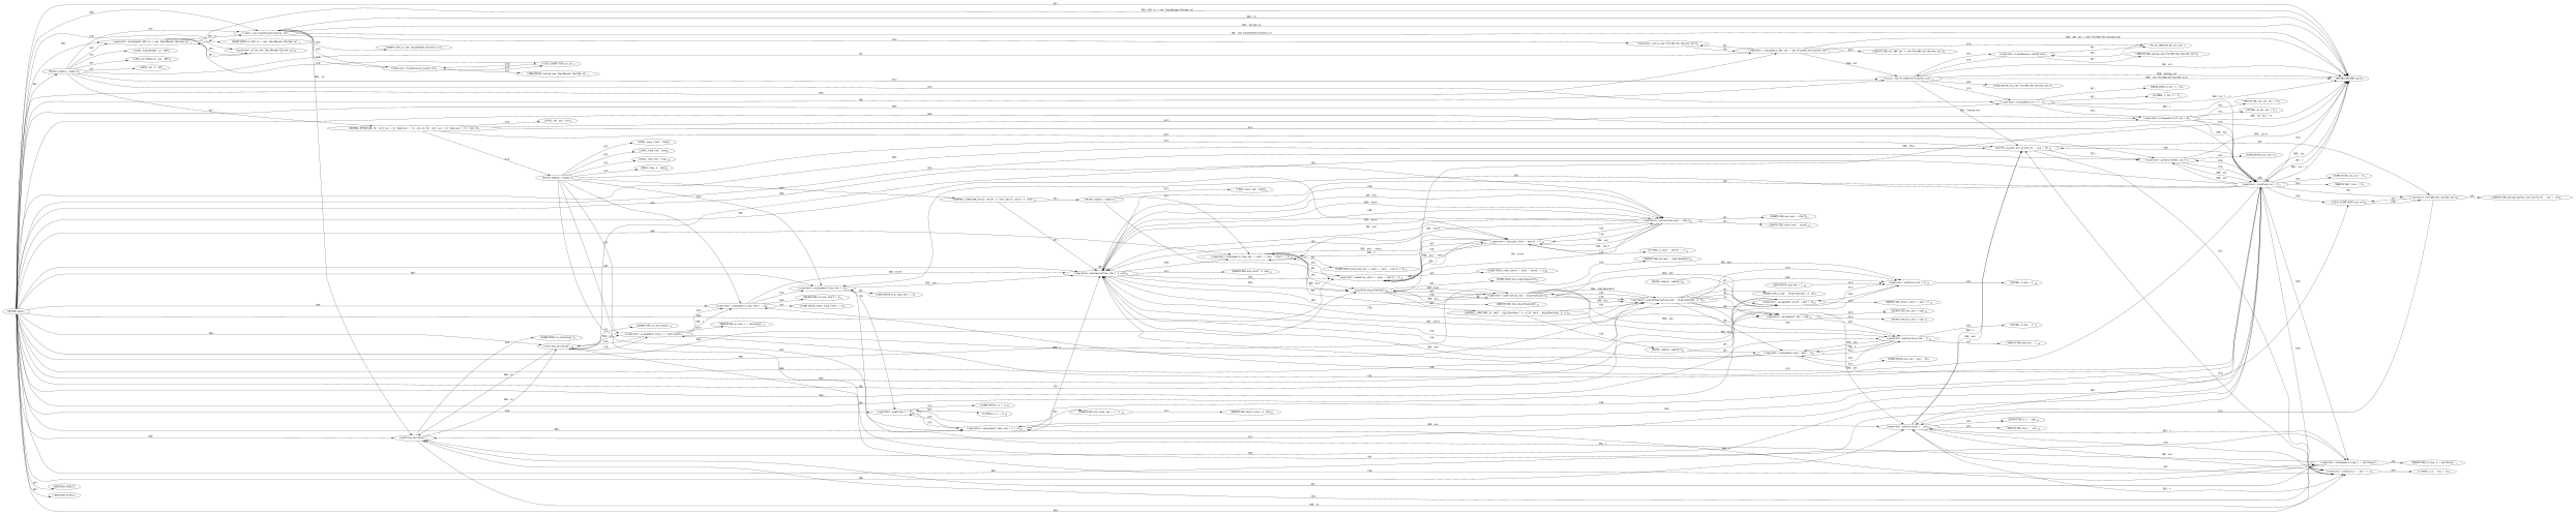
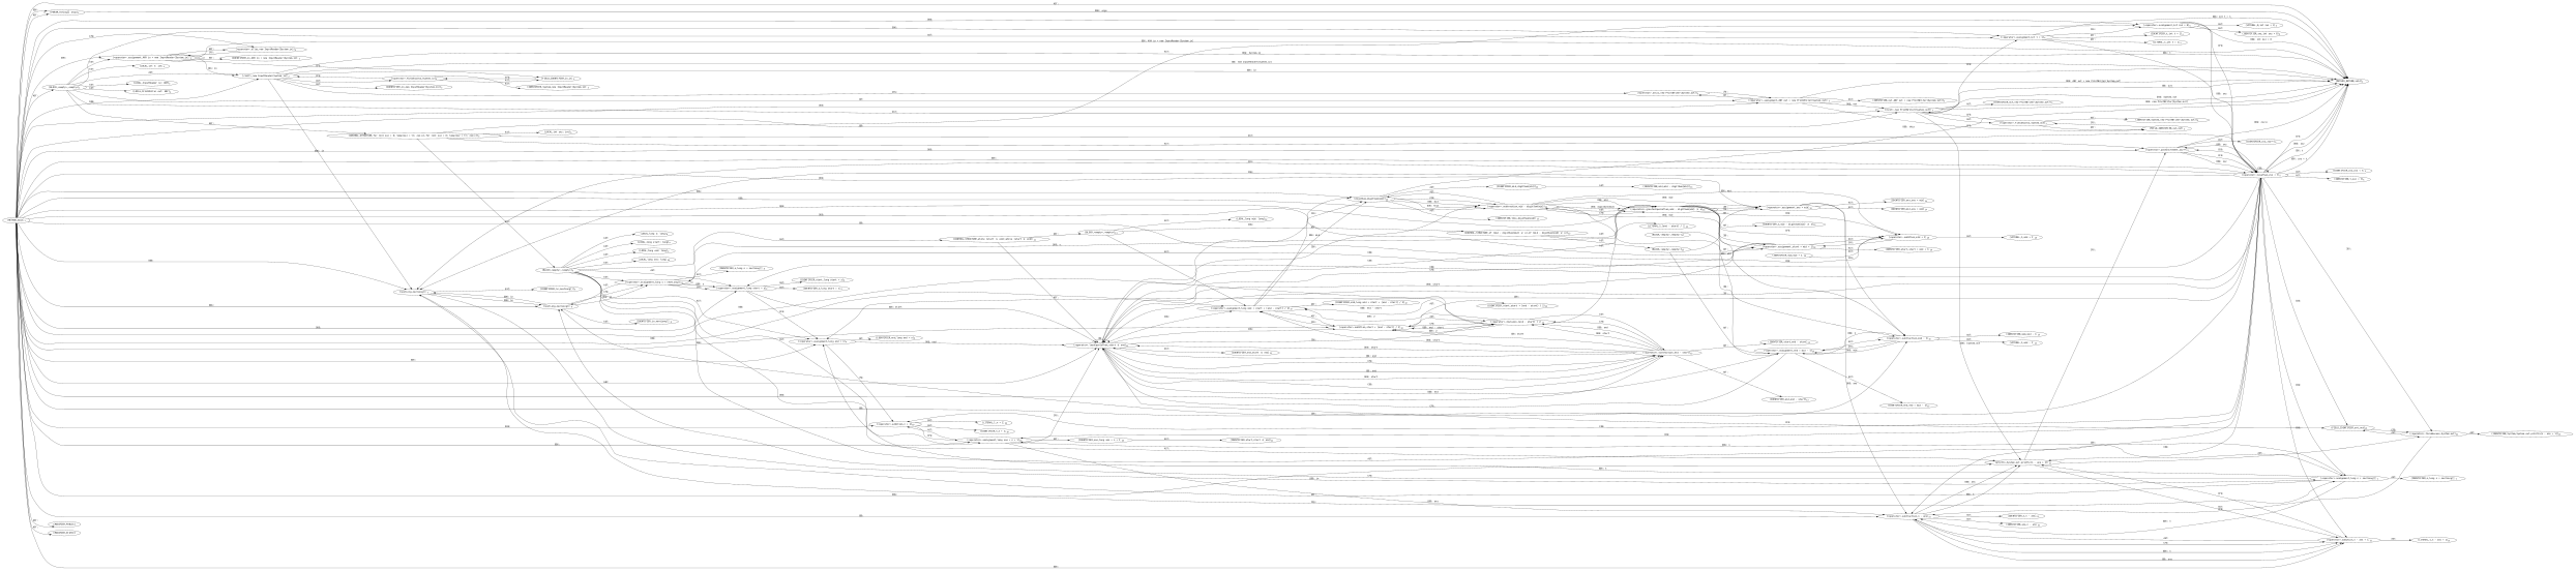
  digraph {
    fontname="JetBrains Mono"
    rankdir=LR
    node [fontname="JetBrains Mono"]
    edge [fontname="JetBrains Mono"]
    n1 [label=<(METHOD,main)<SUB>1</SUB>>]
+   n2 [label=<(PARAM,String[] args)<SUB>1</SUB>>]
    n3 [label=<(BLOCK,&lt;empty&gt;,&lt;empty&gt;)<SUB>1</SUB>>]
    n4 [label=<(&lt;operator&gt;.assignment,ANY in = new InputReader(System.in))<SUB>2</SUB>>]
    n5 [label=<(&lt;operator&gt;.alloc,new InputReader(System.in))<SUB>2</SUB>>]
    n6 [label=<(&lt;init&gt;,new InputReader(System.in))<SUB>2</SUB>>]
    n7 [label=<(&lt;operator&gt;.assignment,ANY out = new PrintWriter(System.out))<SUB>3</SUB>>]
    n8 [label=<(&lt;init&gt;,new PrintWriter(System.out))<SUB>3</SUB>>]
    n9 [label=<(&lt;operator&gt;.assignment,int t = 1)<SUB>4</SUB>>]
    n10 [label=<(&lt;operator&gt;.assignment,int zxz = 0)<SUB>5</SUB>>]
    n11 [label=<(&lt;operator&gt;.lessThan,zxz &lt; t)<SUB>5</SUB>>]
    n12 [label=<(&lt;operator&gt;.postIncrement,zxz++)<SUB>5</SUB>>]
    n13 [label=<(nextLong,nextLong())<SUB>7</SUB>>]
    n14 [label=<(nextLong,nextLong())<SUB>8</SUB>>]
    n15 [label=<(&lt;operator&gt;.assignment,long start = s)<SUB>9</SUB>>]
    n16 [label=<(&lt;operator&gt;.assignment,long end = n)<SUB>9</SUB>>]
    n17 [label=<(&lt;operator&gt;.assignment,long ans = n + 1)<SUB>10</SUB>>]
    n18 [label=<(&lt;operator&gt;.addition,n + 1)<SUB>10</SUB>>]
    n19 [label=<(&lt;operator&gt;.lessEqualsThan,start &lt;= end)<SUB>11</SUB>>]
    n20 [label=<(&lt;operator&gt;.assignment,long mid = start + (end - start) / 2)<SUB>12</SUB>>]
    n21 [label=<(&lt;operator&gt;.addition,start + (end - start) / 2)<SUB>12</SUB>>]
    n22 [label=<(&lt;operator&gt;.division,(end - start) / 2)<SUB>12</SUB>>]
    n23 [label=<(&lt;operator&gt;.subtraction,end - start)<SUB>12</SUB>>]
    n24 [label=<(&lt;operator&gt;.greaterEqualsThan,mid - digitSum(mid) &gt;= s)<SUB>13</SUB>>]
    n25 [label=<(&lt;operator&gt;.subtraction,mid - digitSum(mid))<SUB>13</SUB>>]
    n26 [label=<(digitSum,digitSum(mid))<SUB>13</SUB>>]
    n27 [label=<(&lt;operator&gt;.assignment,ans = mid)<SUB>14</SUB>>]
    n28 [label=<(&lt;operator&gt;.subtraction,mid - 1)<SUB>15</SUB>>]
    n29 [label=<(&lt;operator&gt;.assignment,start = mid + 1)<SUB>18</SUB>>]
    n30 [label=<(&lt;operator&gt;.addition,mid + 1)<SUB>18</SUB>>]
    n31 [label=<(println,System.out.println(n - ans + 1))<SUB>21</SUB>>]
    n32 [label=<(&lt;operator&gt;.addition,n - ans + 1)<SUB>21</SUB>>]
    n33 [label=<(&lt;operator&gt;.subtraction,n - ans)<SUB>21</SUB>>]
    n34 [label=<(MODIFIER,PUBLIC)>]
    n35 [label=<(MODIFIER,STATIC)>]
    n36 [label=<(METHOD_RETURN,void)<SUB>1</SUB>>]
    n37 [label=<(LOCAL,InputReader in: ANY)<SUB>2</SUB>>]
    n38 [label=<(LOCAL,PrintWriter out: ANY)<SUB>3</SUB>>]
    n39 [label=<(LOCAL,int t: int)<SUB>4</SUB>>]
    n40 [label=<(CONTROL_STRUCTURE,for (int zxz = 0; Some(zxz &lt; t); zxz++),for (int zxz = 0; Some(zxz &lt; t); zxz++))<SUB>5</SUB>>]
    n41 [label=<(IDENTIFIER,in,ANY in = new InputReader(System.in))<SUB>2</SUB>>]
    n42 [label=<(FIELD_IDENTIFIER,in,in)<SUB>2</SUB>>]
    n43 [label=<(IDENTIFIER,in,new InputReader(System.in))<SUB>2</SUB>>]
    n44 [label=<(&lt;operator&gt;.fieldAccess,System.in)<SUB>2</SUB>>]
    n45 [label=<(&lt;operator&gt;.alloc,new PrintWriter(System.out))<SUB>3</SUB>>]
    n46 [label=<(IDENTIFIER,out,ANY out = new PrintWriter(System.out))<SUB>3</SUB>>]
    n47 [label=<(FIELD_IDENTIFIER,out,out)<SUB>3</SUB>>]
    n48 [label=<(IDENTIFIER,out,new PrintWriter(System.out))<SUB>3</SUB>>]
    n49 [label=<(&lt;operator&gt;.fieldAccess,System.out)<SUB>3</SUB>>]
    n50 [label=<(IDENTIFIER,t,int t = 1)<SUB>4</SUB>>]
    n51 [label=<(LITERAL,1,int t = 1)<SUB>4</SUB>>]
    n52 [label=<(IDENTIFIER,zxz,int zxz = 0)<SUB>5</SUB>>]
    n53 [label=<(LITERAL,0,int zxz = 0)<SUB>5</SUB>>]
    n54 [label=<(IDENTIFIER,zxz,zxz &lt; t)<SUB>5</SUB>>]
    n55 [label=<(IDENTIFIER,t,zxz &lt; t)<SUB>5</SUB>>]
    n56 [label=<(&lt;operator&gt;.assignment,long n = nextLong())<SUB>7</SUB>>]
    n57 [label=<(&lt;operator&gt;.assignment,long s = nextLong())<SUB>8</SUB>>]
    n58 [label=<(&lt;operator&gt;.fieldAccess,System.out)<SUB>21</SUB>>]
    n59 [label=<(FIELD_IDENTIFIER,out,out)<SUB>21</SUB>>]
    n60 [label=<(IDENTIFIER,zxz,zxz++)<SUB>5</SUB>>]
    n61 [label=<(IDENTIFIER,in,nextLong())<SUB>7</SUB>>]
    n62 [label=<(IDENTIFIER,in,nextLong())<SUB>8</SUB>>]
    n63 [label=<(IDENTIFIER,start,long start = s)<SUB>9</SUB>>]
    n64 [label=<(IDENTIFIER,s,long start = s)<SUB>9</SUB>>]
    n65 [label=<(IDENTIFIER,end,long end = n)<SUB>9</SUB>>]
    n66 [label=<(IDENTIFIER,ans,long ans = n + 1)<SUB>10</SUB>>]
    n67 [label=<(IDENTIFIER,n,n + 1)<SUB>10</SUB>>]
    n68 [label=<(LITERAL,1,n + 1)<SUB>10</SUB>>]
    n69 [label=<(IDENTIFIER,end,start &lt;= end)<SUB>11</SUB>>]
    n70 [label=<(IDENTIFIER,mid,long mid = start + (end - start) / 2)<SUB>12</SUB>>]
    n71 [label=<(IDENTIFIER,start,start + (end - start) / 2)<SUB>12</SUB>>]
    n72 [label=<(LITERAL,2,(end - start) / 2)<SUB>12</SUB>>]
    n73 [label=<(IDENTIFIER,end,end - start)<SUB>12</SUB>>]
    n74 [label=<(IDENTIFIER,start,end - start)<SUB>12</SUB>>]
    n75 [label=<(IDENTIFIER,s,mid - digitSum(mid) &gt;= s)<SUB>13</SUB>>]
    n76 [label=<(&lt;operator&gt;.assignment,end = mid - 1)<SUB>15</SUB>>]
    n77 [label=<(IDENTIFIER,this,digitSum(mid))<SUB>13</SUB>>]
    n78 [label=<(IDENTIFIER,mid,digitSum(mid))<SUB>13</SUB>>]
    n79 [label=<(IDENTIFIER,ans,ans = mid)<SUB>14</SUB>>]
    n80 [label=<(IDENTIFIER,mid,ans = mid)<SUB>14</SUB>>]
    n81 [label=<(IDENTIFIER,mid,mid - 1)<SUB>15</SUB>>]
    n82 [label=<(LITERAL,1,mid - 1)<SUB>15</SUB>>]
    n83 [label=<(IDENTIFIER,start,start = mid + 1)<SUB>18</SUB>>]
    n84 [label=<(LITERAL,1,mid + 1)<SUB>18</SUB>>]
    n85 [label=<(LITERAL,1,n - ans + 1)<SUB>21</SUB>>]
    n86 [label=<(IDENTIFIER,n,n - ans)<SUB>21</SUB>>]
    n87 [label=<(IDENTIFIER,ans,n - ans)<SUB>21</SUB>>]
    n88 [label=<(LOCAL,int zxz: int)<SUB>5</SUB>>]
    n89 [label=<(BLOCK,&lt;empty&gt;,&lt;empty&gt;)<SUB>5</SUB>>]
    n90 [label=<(IDENTIFIER,System,new InputReader(System.in))<SUB>2</SUB>>]
    n91 [label=<(IDENTIFIER,System,new PrintWriter(System.out))<SUB>3</SUB>>]
    n92 [label=<(LOCAL,long s: long)<SUB>8</SUB>>]
    n93 [label=<(LOCAL,long start: long)<SUB>9</SUB>>]
    n94 [label=<(LOCAL,long end: long)<SUB>9</SUB>>]
    n95 [label=<(LOCAL,long ans: long)<SUB>10</SUB>>]
    n96 [label=<(CONTROL_STRUCTURE,while (start &lt;= end),while (start &lt;= end))<SUB>11</SUB>>]
    n97 [label=<(IDENTIFIER,n,long n = nextLong())<SUB>7</SUB>>]
    n98 [label=<(IDENTIFIER,s,long s = nextLong())<SUB>8</SUB>>]
    n99 [label=<(IDENTIFIER,System,System.out.println(n - ans + 1))<SUB>21</SUB>>]
    n100 [label=<(BLOCK,&lt;empty&gt;,&lt;empty&gt;)<SUB>11</SUB>>]
    n101 [label=<(IDENTIFIER,start,start &lt;= end)<SUB>11</SUB>>]
    n102 [label=<(LOCAL,long mid: long)<SUB>12</SUB>>]
    n103 [label=<(CONTROL_STRUCTURE,if (mid - digitSum(mid) &gt;= s),if (mid - digitSum(mid) &gt;= s))<SUB>13</SUB>>]
    n104 [label=<(BLOCK,&lt;empty&gt;,&lt;empty&gt;)<SUB>13</SUB>>]
    n105 [label=<(IDENTIFIER,end,end = mid - 1)<SUB>15</SUB>>]
    n106 [label=<(IDENTIFIER,mid,mid - digitSum(mid))<SUB>13</SUB>>]
    n107 [label=<(BLOCK,&lt;empty&gt;,&lt;empty&gt;)<SUB>17</SUB>>]
    n108 [label=<(IDENTIFIER,mid,mid + 1)<SUB>18</SUB>>]
+   n1 -> n2 [label="AST: "]
+   n1 -> n2 [label="DDG: "]
    n1 -> n3 [label="AST: "]
    n1 -> n4 [label="DDG: "]
    n1 -> n5 [label="CFG: "]
    n1 -> n6 [label="DDG: "]
    n1 -> n7 [label="DDG: "]
    n1 -> n8 [label="DDG: "]
    n1 -> n9 [label="DDG: "]
    n1 -> n10 [label="DDG: "]
    n1 -> n11 [label="DDG: "]
    n1 -> n12 [label="DDG: "]
    n1 -> n13 [label="DDG: "]
    n1 -> n14 [label="DDG: "]
    n1 -> n15 [label="DDG: "]
    n1 -> n16 [label="DDG: "]
    n1 -> n17 [label="DDG: "]
    n1 -> n18 [label="DDG: "]
    n1 -> n19 [label="ANY: "]
    n1 -> n20 [label="DDG: "]
    n1 -> n21 [label="DDG: "]
    n1 -> n22 [label="DDG: "]
    n1 -> n23 [label="DDG: "]
    n1 -> n24 [label="DDG: "]
    n1 -> n25 [label="DDG: "]
    n1 -> n26 [label="DDG: "]
    n1 -> n27 [label="DDG: "]
    n1 -> n28 [label="DDG: "]
    n1 -> n29 [label="DDG: "]
    n1 -> n30 [label="DDG: "]
    n1 -> n31 [label="DDG: "]
    n1 -> n32 [label="DDG: "]
    n1 -> n33 [label="DDG: "]
    n1 -> n34 [label="AST: "]
    n1 -> n35 [label="AST: "]
    n1 -> n36 [label="AST: "]
+   n2 -> n36 [label="DDG: args"]
    n3 -> n4 [label="AST: "]
    n3 -> n6 [label="AST: "]
    n3 -> n7 [label="AST: "]
    n3 -> n8 [label="AST: "]
    n3 -> n9 [label="AST: "]
    n3 -> n37 [label="AST: "]
    n3 -> n38 [label="AST: "]
    n3 -> n39 [label="AST: "]
    n3 -> n40 [label="AST: "]
    n4 -> n5 [label="AST: "]
    n4 -> n6 [label="DDG: in"]
    n4 -> n36 [label="DDG: ANY in = new InputReader(System.in)"]
    n4 -> n41 [label="AST: "]
    n4 -> n42 [label="CFG: "]
    n5 -> n4 [label="CFG: "]
    n6 -> n13 [label="DDG: in"]
    n6 -> n36 [label="DDG: in"]
    n6 -> n36 [label="DDG: System.in"]
    n6 -> n36 [label="DDG: new InputReader(System.in)"]
    n6 -> n43 [label="AST: "]
    n6 -> n44 [label="AST: "]
    n6 -> n45 [label="CFG: "]
    n7 -> n8 [label="DDG: out"]
    n7 -> n36 [label="DDG: ANY out = new PrintWriter(System.out)"]
    n7 -> n45 [label="AST: "]
    n7 -> n46 [label="AST: "]
    n7 -> n47 [label="CFG: "]
    n8 -> n9 [label="CFG: "]
    n8 -> n31 [label="DDG: System.out"]
    n8 -> n36 [label="DDG: out"]
    n8 -> n36 [label="DDG: System.out"]
    n8 -> n36 [label="DDG: new PrintWriter(System.out)"]
    n8 -> n48 [label="AST: "]
    n8 -> n49 [label="AST: "]
    n9 -> n10 [label="CFG: "]
    n9 -> n11 [label="DDG: t"]
    n9 -> n36 [label="DDG: int t = 1"]
    n9 -> n50 [label="AST: "]
    n9 -> n51 [label="AST: "]
    n10 -> n11 [label="CFG: "]
    n10 -> n11 [label="DDG: zxz"]
    n10 -> n36 [label="DDG: int zxz = 0"]
    n10 -> n52 [label="AST: "]
    n10 -> n53 [label="AST: "]
    n11 -> n11 [label="CDG: "]
    n11 -> n12 [label="DDG: zxz"]
    n11 -> n12 [label="CDG: "]
    n11 -> n13 [label="CFG: "]
    n11 -> n13 [label="CDG: "]
    n11 -> n14 [label="CDG: "]
    n11 -> n15 [label="CDG: "]
    n11 -> n16 [label="CDG: "]
    n11 -> n17 [label="CDG: "]
    n11 -> n18 [label="CDG: "]
    n11 -> n19 [label="CDG: "]
    n11 -> n31 [label="CDG: "]
    n11 -> n32 [label="CDG: "]
    n11 -> n33 [label="CDG: "]
    n11 -> n36 [label="CFG: "]
    n11 -> n36 [label="DDG: zxz"]
    n11 -> n36 [label="DDG: t"]
    n11 -> n36 [label="DDG: zxz &lt; t"]
    n11 -> n54 [label="AST: "]
    n11 -> n55 [label="AST: "]
    n11 -> n56 [label="CDG: "]
    n11 -> n57 [label="CDG: "]
    n11 -> n58 [label="CDG: "]
    n11 -> n59 [label="CDG: "]
    n12 -> n11 [label="CFG: "]
    n12 -> n11 [label="DDG: zxz"]
    n12 -> n36 [label="DDG: zxz++"]
    n12 -> n60 [label="AST: "]
    n13 -> n14 [label="DDG: in"]
    n13 -> n56 [label="CFG: "]
    n13 -> n56 [label="DDG: in"]
    n13 -> n61 [label="AST: "]
    n14 -> n13 [label="DDG: in"]
    n14 -> n57 [label="CFG: "]
    n14 -> n57 [label="DDG: in"]
    n14 -> n62 [label="AST: "]
    n15 -> n16 [label="CFG: "]
    n15 -> n19 [label="DDG: start"]
    n15 -> n63 [label="AST: "]
    n15 -> n64 [label="AST: "]
    n16 -> n18 [label="CFG: "]
    n16 -> n19 [label="DDG: end"]
    n16 -> n65 [label="AST: "]
    n17 -> n18 [label="AST: "]
    n17 -> n19 [label="CFG: "]
    n17 -> n33 [label="DDG: ans"]
    n17 -> n66 [label="AST: "]
    n18 -> n17 [label="CFG: "]
    n18 -> n67 [label="AST: "]
    n18 -> n68 [label="AST: "]
    n19 -> n19 [label="CDG: "]
    n19 -> n20 [label="CDG: "]
    n19 -> n21 [label="CDG: "]
    n19 -> n22 [label="CDG: "]
    n19 -> n23 [label="CFG: "]
    n19 -> n23 [label="DDG: end"]
    n19 -> n23 [label="DDG: start"]
    n19 -> n23 [label="CDG: "]
    n19 -> n24 [label="CDG: "]
    n19 -> n25 [label="CDG: "]
    n19 -> n26 [label="CDG: "]
    n19 -> n59 [label="CFG: "]
    n19 -> n69 [label="AST: "]
    n20 -> n21 [label="AST: "]
    n20 -> n26 [label="CFG: "]
    n20 -> n26 [label="DDG: mid"]
    n20 -> n70 [label="AST: "]
    n21 -> n20 [label="CFG: "]
    n21 -> n22 [label="AST: "]
    n21 -> n71 [label="AST: "]
    n22 -> n20 [label="DDG: end - start"]
    n22 -> n20 [label="DDG: 2"]
    n22 -> n21 [label="CFG: "]
    n22 -> n21 [label="DDG: end - start"]
    n22 -> n21 [label="DDG: 2"]
    n22 -> n23 [label="AST: "]
    n22 -> n72 [label="AST: "]
    n23 -> n19 [label="DDG: start"]
    n23 -> n19 [label="DDG: end"]
    n23 -> n20 [label="DDG: start"]
    n23 -> n21 [label="DDG: start"]
    n23 -> n22 [label="CFG: "]
    n23 -> n22 [label="DDG: end"]
    n23 -> n22 [label="DDG: start"]
    n23 -> n73 [label="AST: "]
    n23 -> n74 [label="AST: "]
    n24 -> n25 [label="AST: "]
    n24 -> n27 [label="CFG: "]
    n24 -> n27 [label="CDG: "]
    n24 -> n28 [label="CDG: "]
    n24 -> n29 [label="CDG: "]
    n24 -> n30 [label="CFG: "]
    n24 -> n30 [label="CDG: "]
    n24 -> n75 [label="AST: "]
    n24 -> n76 [label="CDG: "]
    n25 -> n24 [label="CFG: "]
    n25 -> n24 [label="DDG: mid"]
    n25 -> n24 [label="DDG: digitSum(mid)"]
    n25 -> n26 [label="AST: "]
    n25 -> n27 [label="DDG: mid"]
    n25 -> n28 [label="DDG: mid"]
    n25 -> n29 [label="DDG: mid"]
    n25 -> n30 [label="DDG: mid"]
    n26 -> n25 [label="CFG: "]
    n26 -> n25 [label="DDG: mid"]
    n26 -> n25 [label="DDG: this"]
    n26 -> n36 [label="DDG: this"]
    n26 -> n77 [label="AST: "]
    n26 -> n78 [label="AST: "]
    n27 -> n28 [label="CFG: "]
    n27 -> n33 [label="DDG: ans"]
    n27 -> n79 [label="AST: "]
    n27 -> n80 [label="AST: "]
    n28 -> n76 [label="CFG: "]
    n28 -> n76 [label="DDG: mid"]
    n28 -> n76 [label="DDG: 1"]
    n28 -> n81 [label="AST: "]
    n28 -> n82 [label="AST: "]
    n29 -> n19 [label="CFG: "]
    n29 -> n19 [label="DDG: start"]
    n29 -> n30 [label="AST: "]
    n29 -> n83 [label="AST: "]
    n30 -> n29 [label="CFG: "]
    n30 -> n84 [label="AST: "]
    n31 -> n12 [label="CFG: "]
    n31 -> n32 [label="AST: "]
    n31 -> n58 [label="AST: "]
    n32 -> n31 [label="CFG: "]
    n32 -> n33 [label="AST: "]
    n32 -> n85 [label="AST: "]
    n33 -> n31 [label="DDG: n"]
    n33 -> n31 [label="DDG: ans"]
    n33 -> n32 [label="CFG: "]
    n33 -> n32 [label="DDG: n"]
    n33 -> n32 [label="DDG: ans"]
    n33 -> n86 [label="AST: "]
    n33 -> n87 [label="AST: "]
    n40 -> n10 [label="AST: "]
    n40 -> n11 [label="AST: "]
    n40 -> n12 [label="AST: "]
    n40 -> n88 [label="AST: "]
    n40 -> n89 [label="AST: "]
    n42 -> n44 [label="CFG: "]
    n44 -> n6 [label="CFG: "]
    n44 -> n42 [label="AST: "]
    n44 -> n90 [label="AST: "]
    n45 -> n7 [label="CFG: "]
    n47 -> n49 [label="CFG: "]
    n49 -> n8 [label="CFG: "]
    n49 -> n47 [label="AST: "]
    n49 -> n91 [label="AST: "]
    n56 -> n13 [label="AST: "]
    n56 -> n14 [label="CFG: "]
    n56 -> n16 [label="DDG: n"]
    n56 -> n17 [label="DDG: n"]
    n56 -> n33 [label="DDG: n"]
    n56 -> n97 [label="AST: "]
    n57 -> n14 [label="AST: "]
    n57 -> n15 [label="CFG: "]
    n57 -> n15 [label="DDG: s"]
    n57 -> n24 [label="DDG: s"]
    n57 -> n98 [label="AST: "]
    n58 -> n33 [label="CFG: "]
    n58 -> n59 [label="AST: "]
    n58 -> n99 [label="AST: "]
    n59 -> n58 [label="CFG: "]
    n66 -> n101 [label="AST: "]
    n76 -> n19 [label="CFG: "]
    n76 -> n19 [label="DDG: end"]
    n76 -> n28 [label="AST: "]
    n76 -> n105 [label="AST: "]
    n78 -> n106 [label="AST: "]
    n89 -> n15 [label="AST: "]
    n89 -> n16 [label="AST: "]
    n89 -> n17 [label="AST: "]
    n89 -> n31 [label="AST: "]
    n89 -> n56 [label="AST: "]
    n89 -> n57 [label="AST: "]
    n89 -> n92 [label="AST: "]
    n89 -> n93 [label="AST: "]
    n89 -> n94 [label="AST: "]
    n89 -> n95 [label="AST: "]
    n89 -> n96 [label="AST: "]
    n96 -> n19 [label="AST: "]
    n96 -> n100 [label="AST: "]
    n100 -> n20 [label="AST: "]
    n100 -> n102 [label="AST: "]
    n100 -> n103 [label="AST: "]
    n103 -> n24 [label="AST: "]
    n103 -> n104 [label="AST: "]
    n104 -> n27 [label="AST: "]
    n104 -> n76 [label="AST: "]
    n107 -> n29 [label="AST: "]
    n108 -> n30 [label="AST: "]
  }
